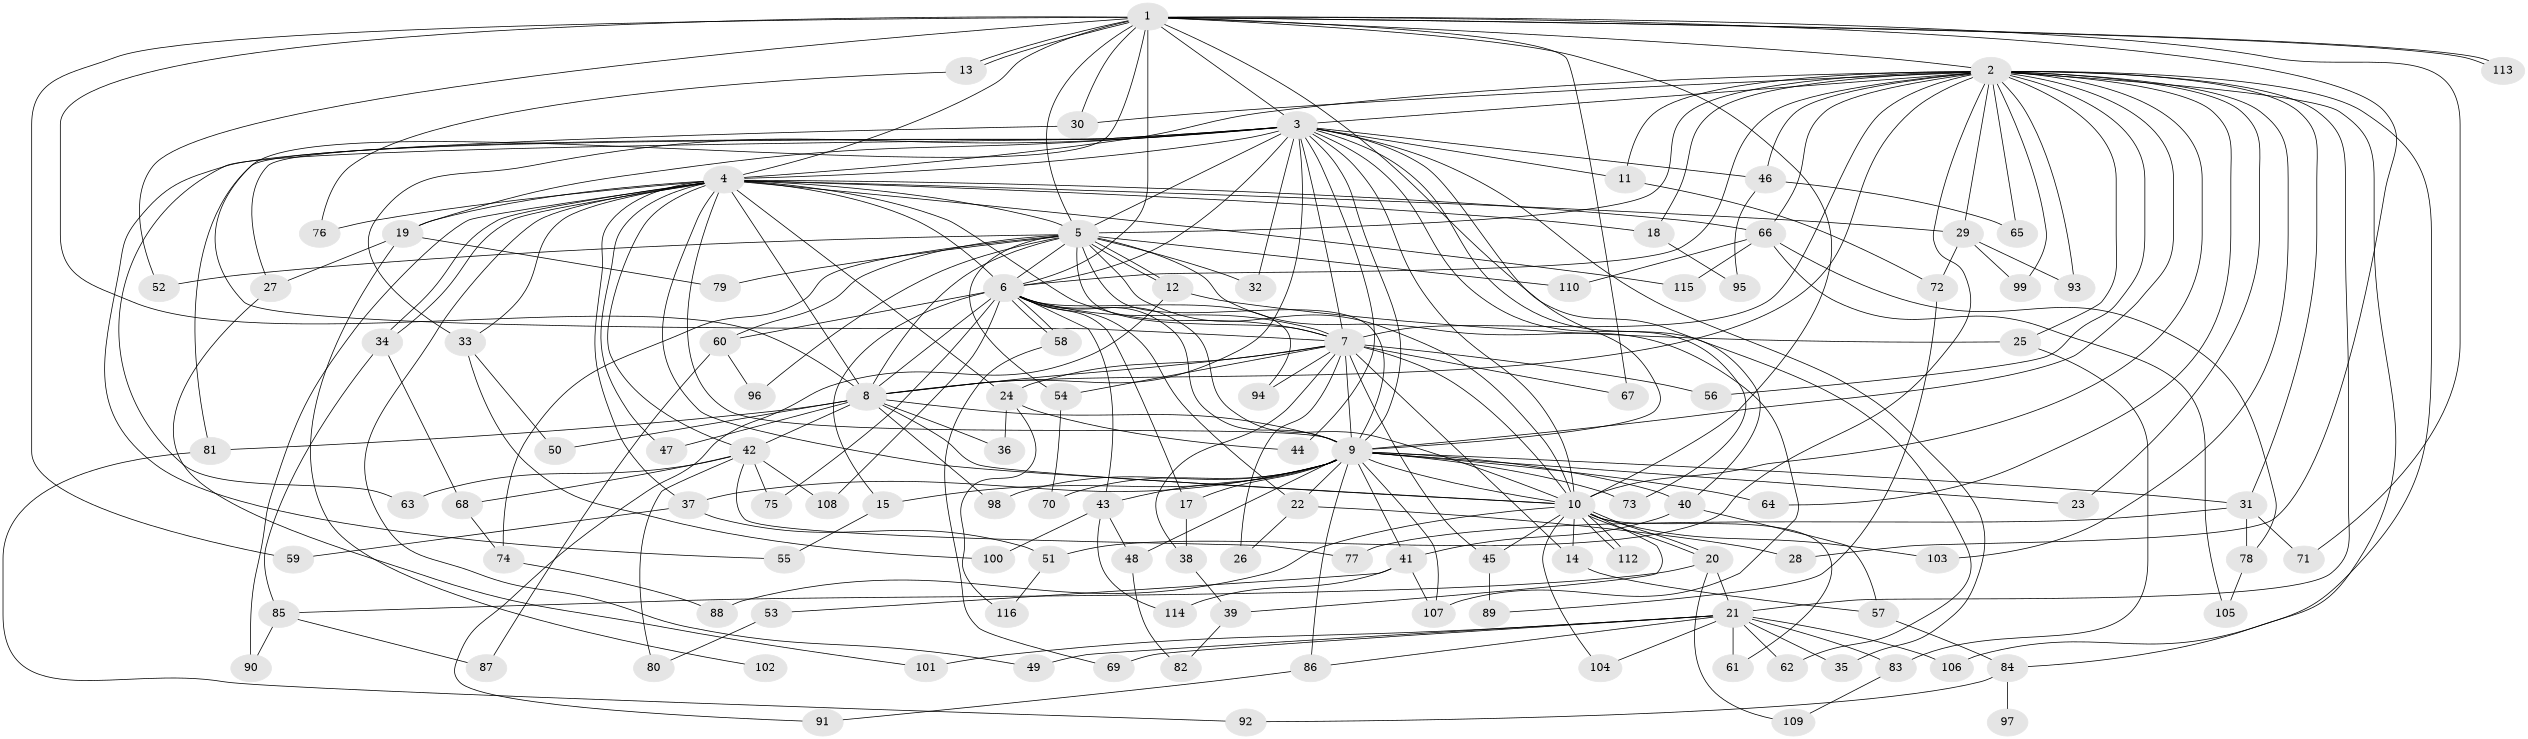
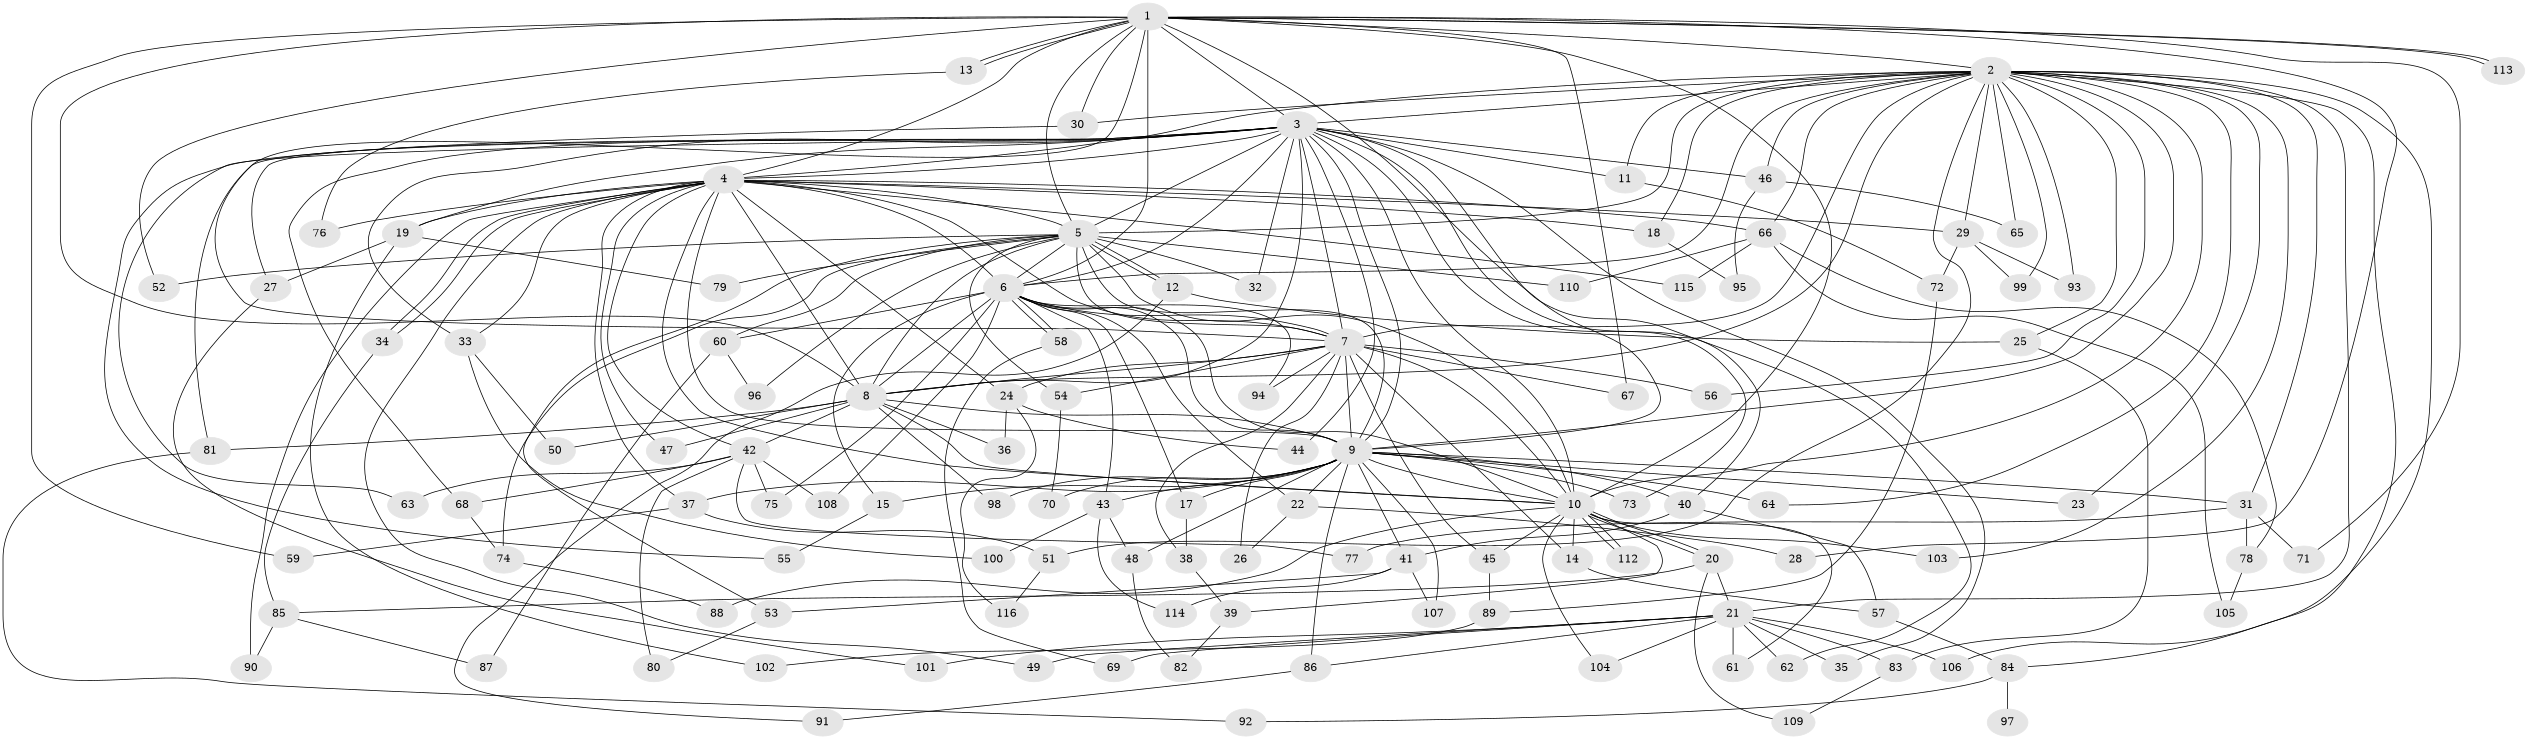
  graph {
    node [color=gray90 style=filled]
    1
    2
    3
    4
    5
    6
    7
    8
    9
    10
    13
    28
    30
    52
    59
    67
    71
    113
    11
    18
    21
    23
    25
    29
    31
    46
    51
    56
    64
    65
    66
    84
    93
    99
    103
    106
    19
    27
    32
    33
    35
    40
    44
    62
    63
    68
    73
    81
    24
    34
    37
    42
    47
    49
    76
    90
    115
    12
    53
    54
    60
    74
    79
    96
    110
    15
    17
    22
    43
    58
    75
    94
    108
    14
    26
    38
    45
    36
    50
    98
    41
    48
    70
    86
    107
    20
    39
    61
    88
    104
    112
    55
    72
    95
    69
    83
    101
    77
    78
    116
    105
    97
    92
    102
    100
    57
    85
    80
    91
    87
    114
    89
    82
    109
    1 -- 2
    1 -- 3
    1 -- 4
    1 -- 5
    1 -- 6
    1 -- 7
    1 -- 8
    1 -- 9
    1 -- 10
    1 -- 13
    1 -- 13
    1 -- 28
    1 -- 30
    1 -- 52
    1 -- 59
    1 -- 67
    1 -- 71
    1 -- 113
    1 -- 113
    2 -- 3
    2 -- 4
    2 -- 5
    2 -- 6
    2 -- 7
    2 -- 8
    2 -- 9
    2 -- 10
    2 -- 30
    2 -- 11
    2 -- 18
    2 -- 21
    2 -- 23
    2 -- 25
    2 -- 29
    2 -- 31
    2 -- 46
    2 -- 51
    2 -- 56
    2 -- 64
    2 -- 65
    2 -- 66
    2 -- 84
    2 -- 93
    2 -- 99
    2 -- 103
    2 -- 106
    3 -- 4
    3 -- 5
    3 -- 6
    3 -- 7
    3 -- 8
    3 -- 9
    3 -- 10
    3 -- 11
    3 -- 46
    3 -- 19
    3 -- 27
    3 -- 32
    3 -- 33
    3 -- 35
    3 -- 40
    3 -- 44
    3 -- 62
    3 -- 63
-   34 -- 68
+   3 -- 68
    3 -- 73
    3 -- 81
    4 -- 5
    4 -- 6
    4 -- 7
    4 -- 8
    4 -- 9
    4 -- 10
    4 -- 18
    4 -- 29
    4 -- 66
    4 -- 19
    4 -- 33
    4 -- 24
    4 -- 34
    4 -- 34
    4 -- 37
    4 -- 42
    4 -- 47
    4 -- 49
    4 -- 76
    4 -- 90
    4 -- 115
    5 -- 6
    5 -- 7
    5 -- 8
    5 -- 9
    5 -- 10
    5 -- 52
    5 -- 32
    5 -- 12
    5 -- 12
-   5 -- 107
+   5 -- 53
    5 -- 54
    5 -- 60
    5 -- 74
    5 -- 79
    5 -- 96
    5 -- 110
    6 -- 7
    6 -- 8
    6 -- 9
    6 -- 10
    6 -- 60
    6 -- 15
    6 -- 17
    6 -- 22
    6 -- 43
    6 -- 58
    6 -- 58
    6 -- 75
    6 -- 94
    6 -- 108
    7 -- 8
    7 -- 9
    7 -- 10
    7 -- 67
    7 -- 56
    7 -- 24
    7 -- 54
    7 -- 94
    7 -- 14
    7 -- 26
    7 -- 38
    7 -- 45
    8 -- 9
    8 -- 10
    8 -- 81
    8 -- 42
    8 -- 47
    8 -- 36
    8 -- 50
    8 -- 98
    9 -- 10
    9 -- 23
    9 -- 31
    9 -- 64
    9 -- 40
    9 -- 73
    9 -- 37
    9 -- 15
    9 -- 17
    9 -- 22
    9 -- 43
    9 -- 98
    9 -- 41
    9 -- 48
    9 -- 70
    9 -- 86
    9 -- 107
    10 -- 103
    10 -- 14
    10 -- 45
    10 -- 20
    10 -- 20
    10 -- 39
    10 -- 61
    10 -- 88
    10 -- 104
    10 -- 112
    10 -- 112
    13 -- 76
    30 -- 55
    11 -- 72
    18 -- 95
    21 -- 106
    21 -- 35
    21 -- 62
    21 -- 49
    21 -- 86
    21 -- 61
    21 -- 104
    21 -- 69
    21 -- 83
    21 -- 101
    25 -- 83
    29 -- 93
    29 -- 99
    29 -- 72
    31 -- 71
    31 -- 77
    31 -- 78
    46 -- 65
    46 -- 95
    51 -- 116
    66 -- 115
    66 -- 110
    66 -- 78
    66 -- 105
    84 -- 97
    84 -- 92
    19 -- 27
    19 -- 79
    19 -- 102
    27 -- 101
    33 -- 50
    33 -- 100
    40 -- 41
    40 -- 57
    68 -- 74
    81 -- 92
    24 -- 44
    24 -- 36
    24 -- 116
    34 -- 85
    37 -- 59
    37 -- 51
    42 -- 63
    42 -- 68
    42 -- 75
    42 -- 108
    42 -- 77
    42 -- 80
    12 -- 25
    12 -- 91
    53 -- 80
    54 -- 70
    60 -- 96
    60 -- 87
    74 -- 88
    15 -- 55
    17 -- 38
    22 -- 28
    22 -- 26
    43 -- 48
    43 -- 100
    43 -- 114
    58 -- 69
    14 -- 57
    38 -- 39
    45 -- 89
    41 -- 53
    41 -- 107
    41 -- 114
    48 -- 82
    86 -- 91
    20 -- 21
    20 -- 85
    20 -- 109
    39 -- 82
    72 -- 89
    83 -- 109
    78 -- 105
    57 -- 84
    85 -- 90
    85 -- 87
+   89 -- 102
  }
